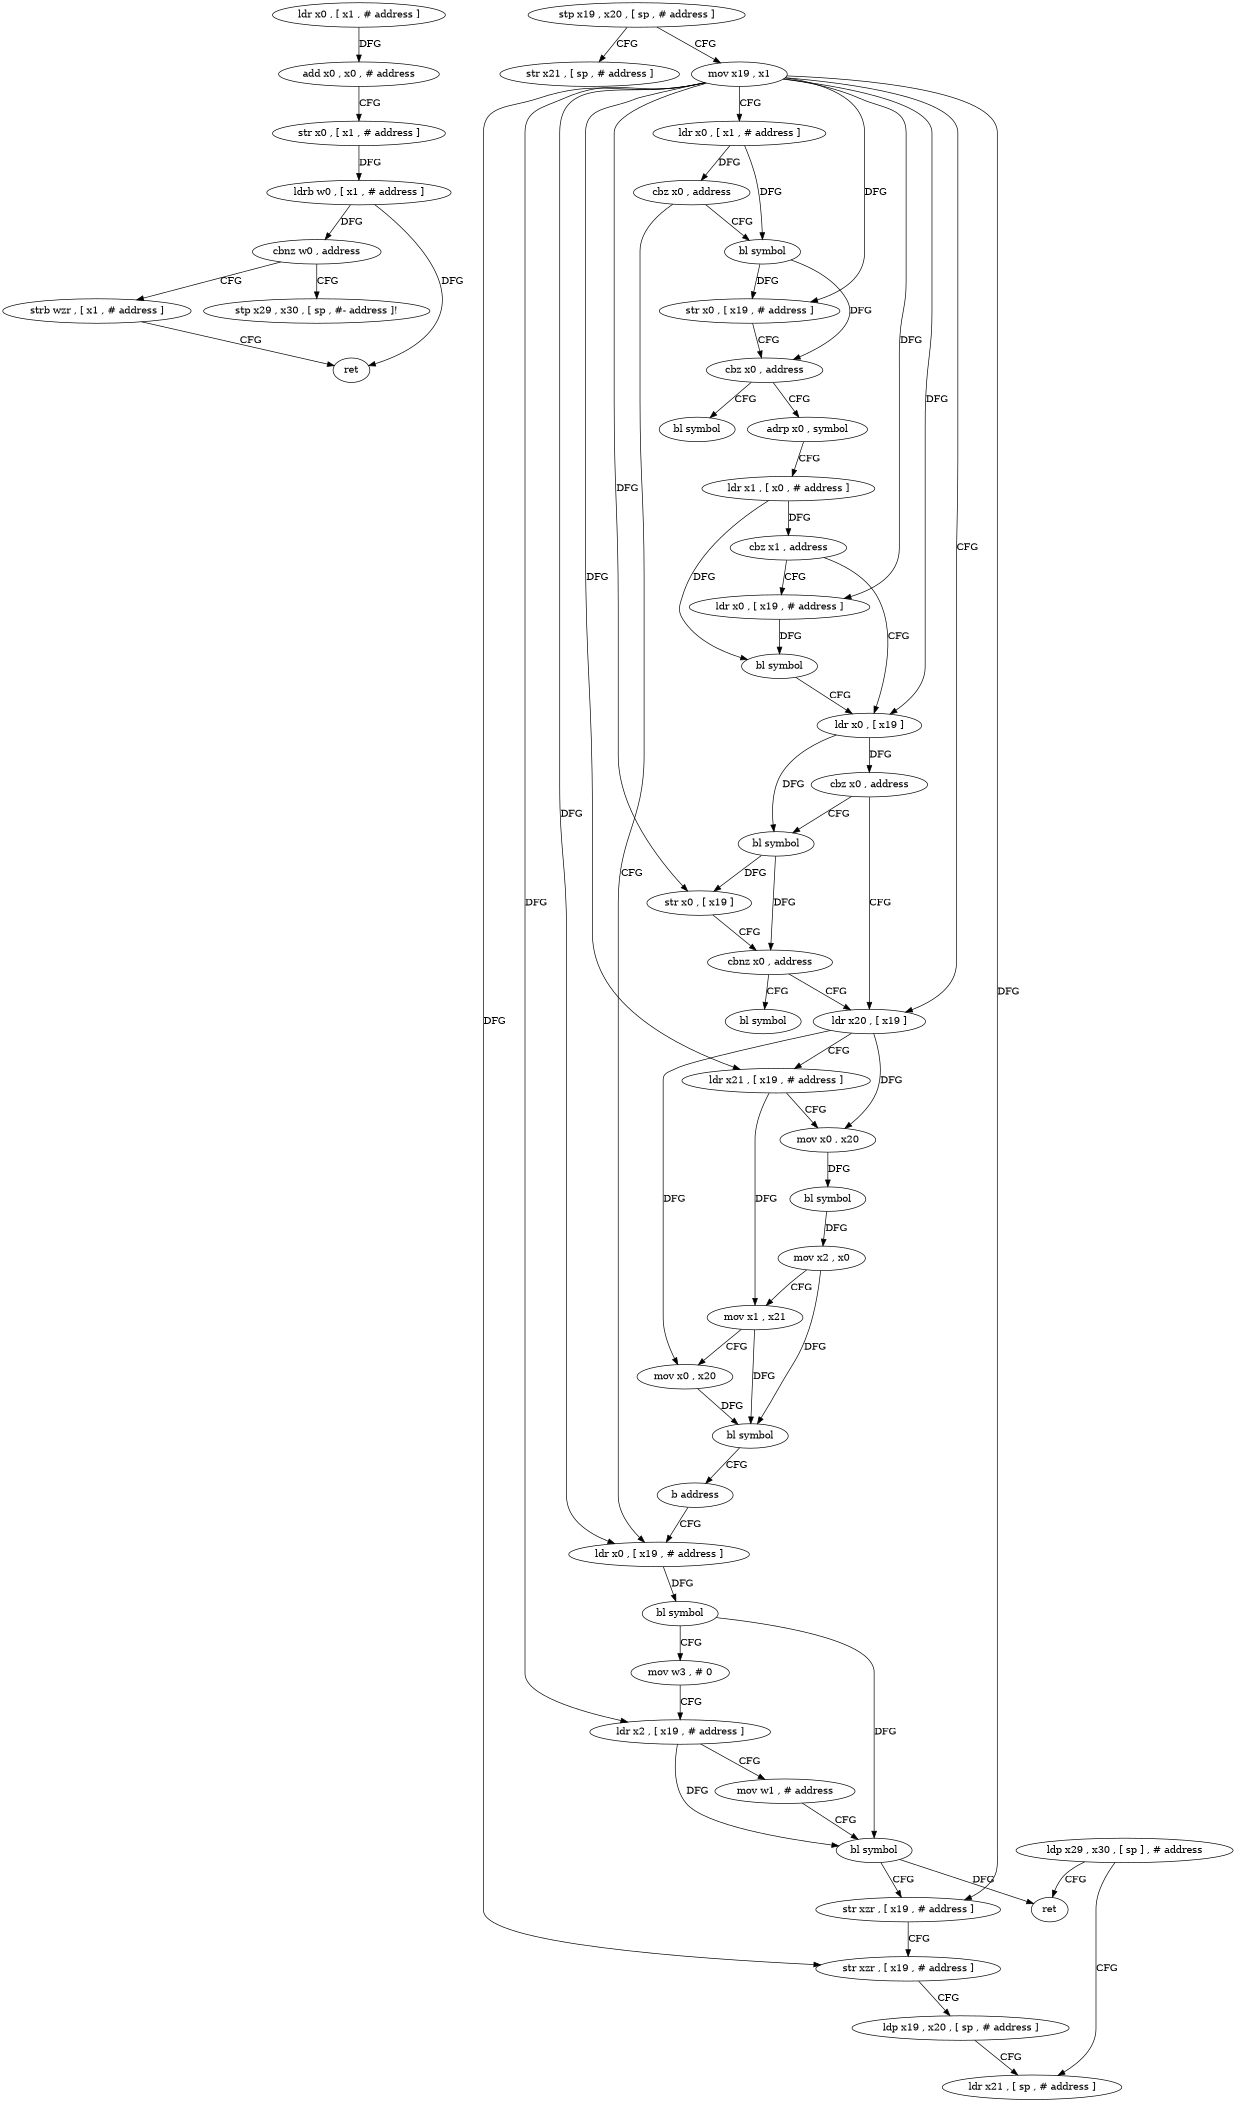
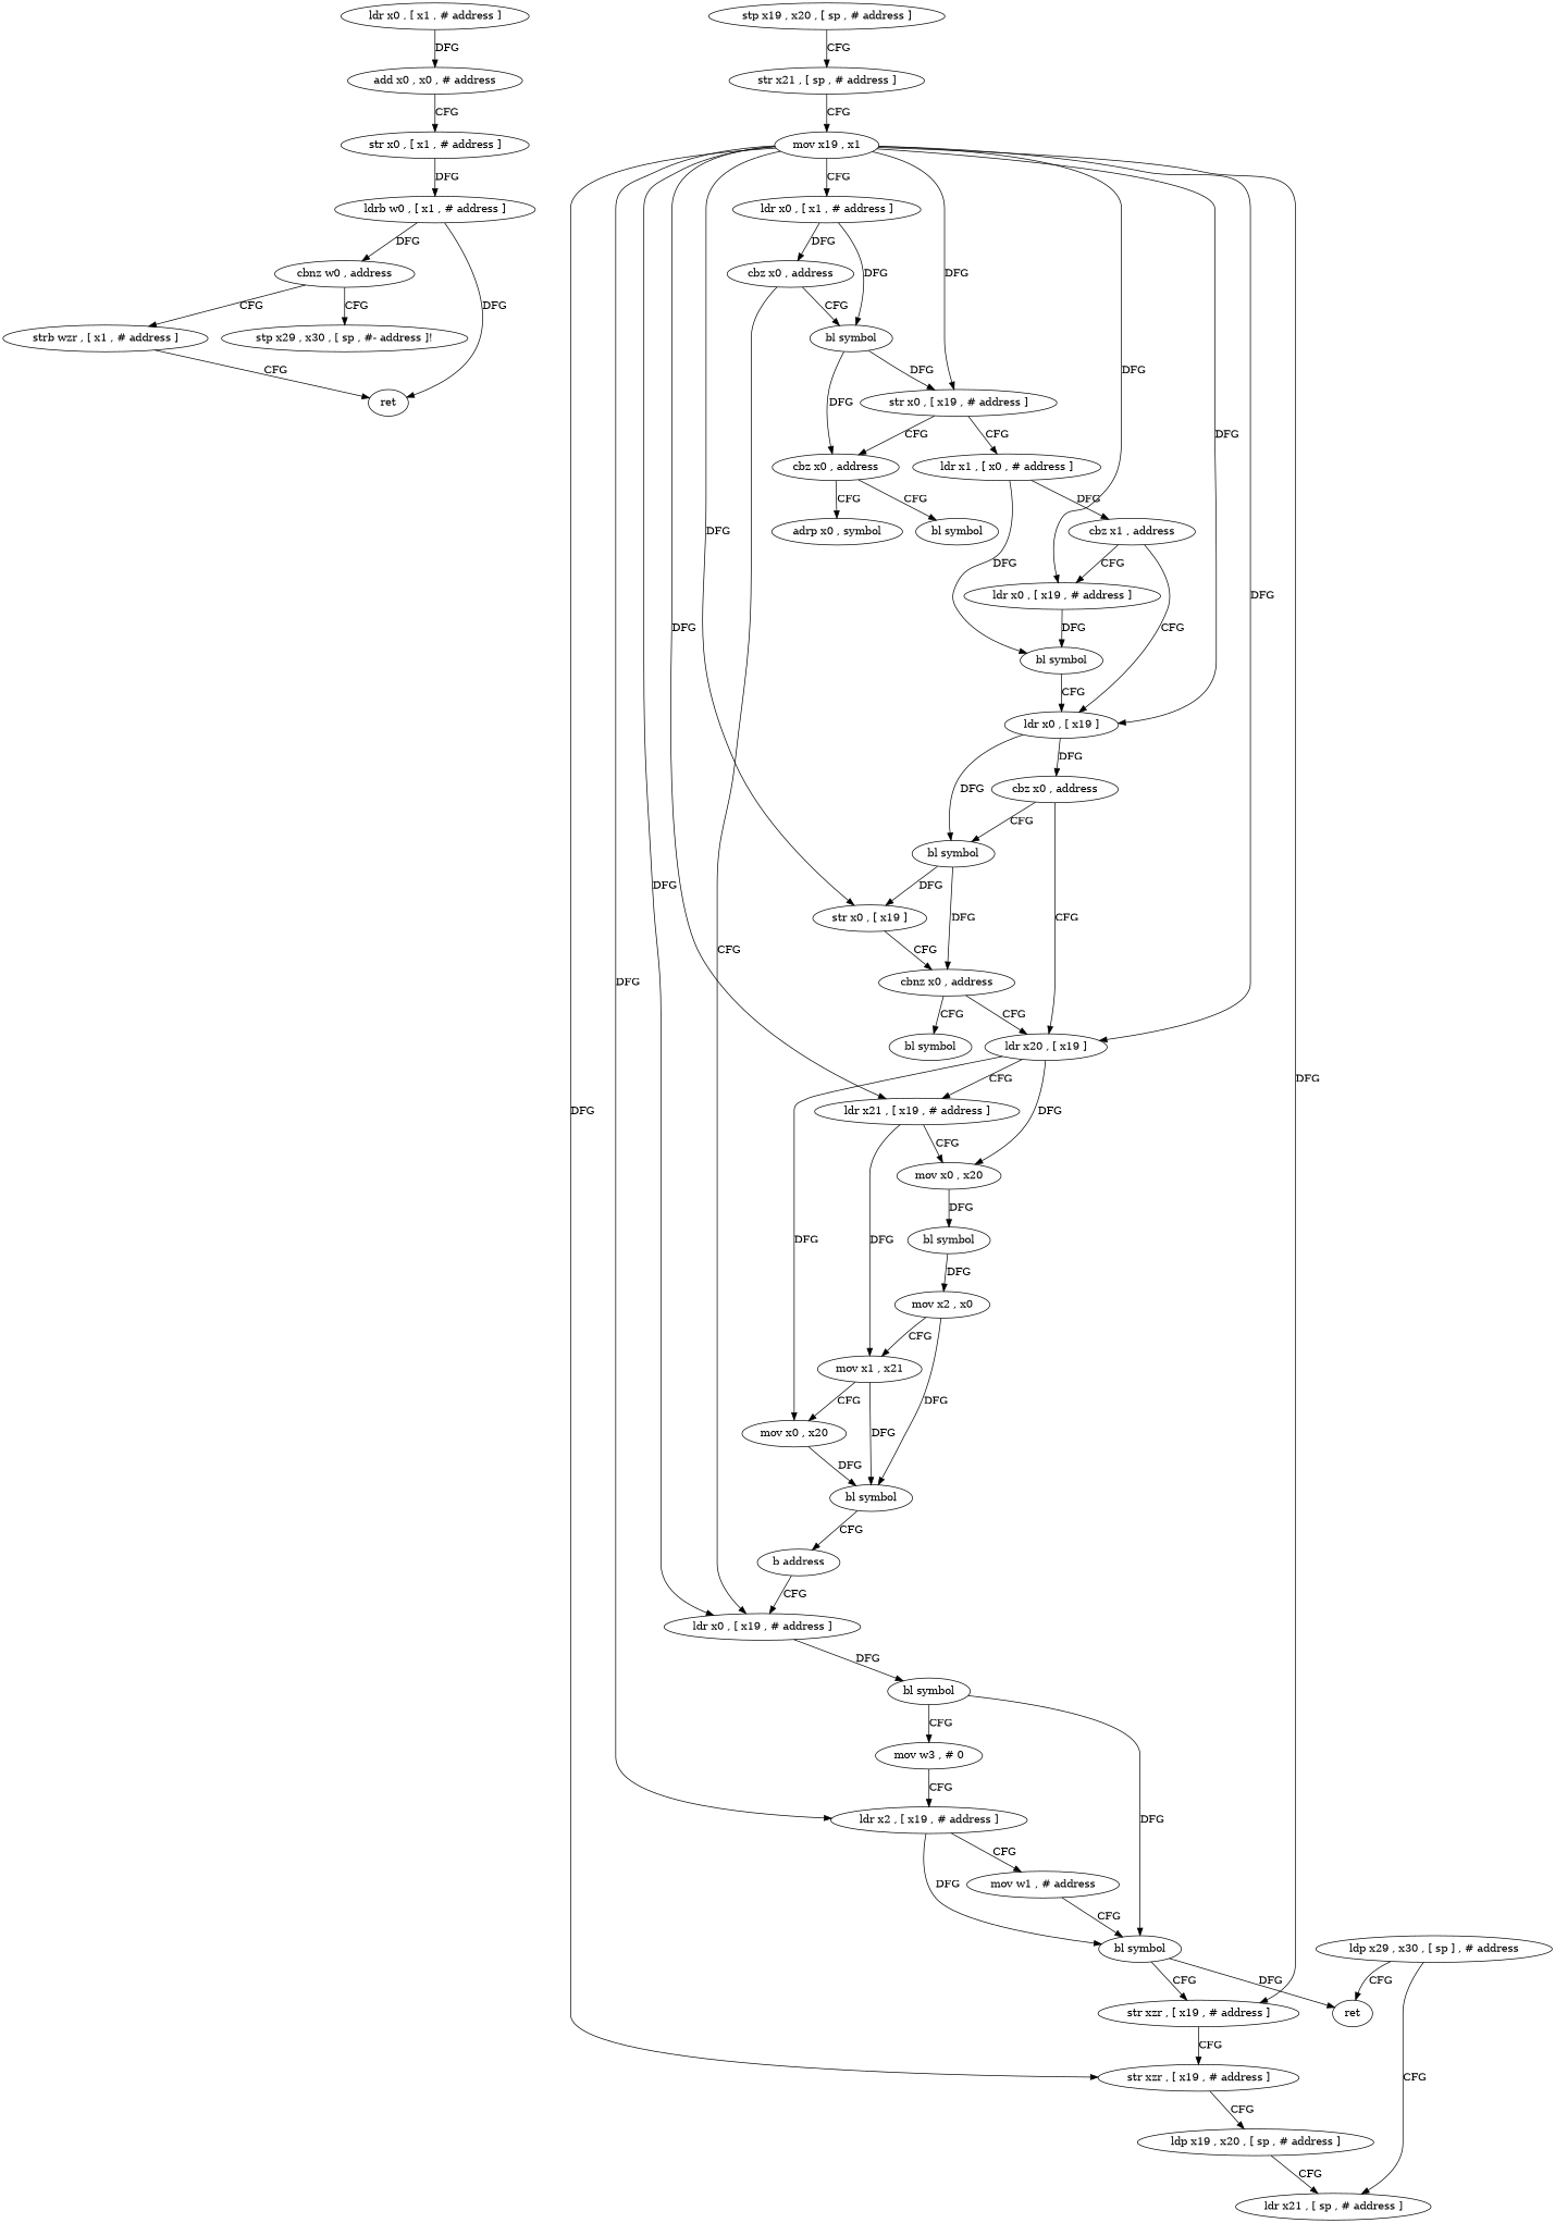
  digraph {
    n1 [label="ldr x0 , [ x1 , # address ]"]
    n2 [label="add x0 , x0 , # address"]
    n3 [label="str x0 , [ x1 , # address ]"]
    n4 [label="ldrb w0 , [ x1 , # address ]"]
    n5 [label="cbnz w0 , address"]
    n6 [label=ret]
    n7 [label="strb wzr , [ x1 , # address ]"]
    n8 [label="stp x29 , x30 , [ sp , #- address ]!"]
    n9 [label="stp x19 , x20 , [ sp , # address ]"]
    n10 [label="str x21 , [ sp , # address ]"]
    n11 [label="mov x19 , x1"]
    n12 [label="ldr x0 , [ x1 , # address ]"]
    n13 [label="ldr x0 , [ x19 , # address ]"]
    n14 [label="str x0 , [ x19 , # address ]"]
    n15 [label="ldr x2 , [ x19 , # address ]"]
    n16 [label="str xzr , [ x19 , # address ]"]
    n17 [label="str xzr , [ x19 , # address ]"]
    n18 [label="ldr x0 , [ x19 ]"]
    n19 [label="ldr x0 , [ x19 , # address ]"]
    n20 [label="ldr x20 , [ x19 ]"]
    n21 [label="str x0 , [ x19 ]"]
    n22 [label="ldr x21 , [ x19 , # address ]"]
    n23 [label="cbz x0 , address"]
    n24 [label="bl symbol"]
    n25 [label="bl symbol"]
    n26 [label="cbz x0 , address"]
    n27 [label="bl symbol"]
    n28 [label="mov w1 , # address"]
    n29 [label="ldp x19 , x20 , [ sp , # address ]"]
    n30 [label="cbz x0 , address"]
    n31 [label="bl symbol"]
    n32 [label="bl symbol"]
    n33 [label="mov x0 , x20"]
    n34 [label="mov x0 , x20"]
    n35 [label="cbnz x0 , address"]
    n36 [label="mov x1 , x21"]
    n37 [label="bl symbol"]
    n38 [label="adrp x0 , symbol"]
    n39 [label="mov w3 , # 0"]
    n40 [label="ldr x1 , [ x0 , # address ]"]
    n41 [label="cbz x1 , address"]
    n42 [label=ret]
    n43 [label="ldr x21 , [ sp , # address ]"]
    n44 [label="ldp x29 , x30 , [ sp ] , # address"]
    n45 [label="bl symbol"]
    n46 [label="bl symbol"]
    n47 [label="bl symbol"]
    n48 [label="mov x2 , x0"]
    n49 [label="b address"]
    n1 -> n2 [label=DFG]
    n2 -> n3 [label=CFG]
    n3 -> n4 [label=DFG]
    n4 -> n5 [label=DFG]
    n4 -> n6 [label=DFG]
    n5 -> n7 [label=CFG]
    n5 -> n8 [label=CFG]
    n7 -> n6 [label=CFG]
    n9 -> n10 [label=CFG]
-   n9 -> n11 [label=CFG]
+   n10 -> n11 [label=CFG]
    n11 -> n12 [label=CFG]
    n11 -> n13 [label=DFG]
    n11 -> n14 [label=DFG]
    n11 -> n15 [label=DFG]
    n11 -> n16 [label=DFG]
    n11 -> n17 [label=DFG]
    n11 -> n18 [label=DFG]
    n11 -> n19 [label=DFG]
-   n11 -> n20 [label=CFG]
+   n11 -> n20 [label=DFG]
    n11 -> n21 [label=DFG]
    n11 -> n22 [label=DFG]
    n12 -> n23 [label=DFG]
    n12 -> n24 [label=DFG]
    n13 -> n25 [label=DFG]
    n14 -> n26 [label=CFG]
    n15 -> n27 [label=DFG]
    n15 -> n28 [label=CFG]
    n16 -> n17 [label=CFG]
    n17 -> n29 [label=CFG]
    n18 -> n30 [label=DFG]
    n18 -> n31 [label=DFG]
    n19 -> n32 [label=DFG]
    n20 -> n22 [label=CFG]
    n20 -> n33 [label=DFG]
    n20 -> n34 [label=DFG]
    n21 -> n35 [label=CFG]
    n22 -> n33 [label=CFG]
    n22 -> n36 [label=DFG]
    n23 -> n13 [label=CFG]
    n23 -> n24 [label=CFG]
    n24 -> n14 [label=DFG]
    n24 -> n26 [label=DFG]
    n25 -> n27 [label=DFG]
    n25 -> n39 [label=CFG]
    n26 -> n37 [label=CFG]
    n26 -> n38 [label=CFG]
    n27 -> n16 [label=CFG]
    n27 -> n42 [label=DFG]
    n28 -> n27 [label=CFG]
    n29 -> n43 [label=CFG]
    n30 -> n20 [label=CFG]
    n30 -> n31 [label=CFG]
    n31 -> n21 [label=DFG]
    n31 -> n35 [label=DFG]
    n32 -> n18 [label=CFG]
    n33 -> n46 [label=DFG]
    n34 -> n47 [label=DFG]
    n35 -> n20 [label=CFG]
    n35 -> n45 [label=CFG]
    n36 -> n34 [label=CFG]
    n36 -> n47 [label=DFG]
-   n38 -> n40 [label=CFG]
+   n14 -> n40 [label=CFG]
    n39 -> n15 [label=CFG]
    n40 -> n32 [label=DFG]
    n40 -> n41 [label=DFG]
    n41 -> n18 [label=CFG]
    n41 -> n19 [label=CFG]
    n44 -> n42 [label=CFG]
    n44 -> n43 [label=CFG]
    n46 -> n48 [label=DFG]
    n47 -> n49 [label=CFG]
    n48 -> n36 [label=CFG]
    n48 -> n47 [label=DFG]
    n49 -> n13 [label=CFG]
  }
